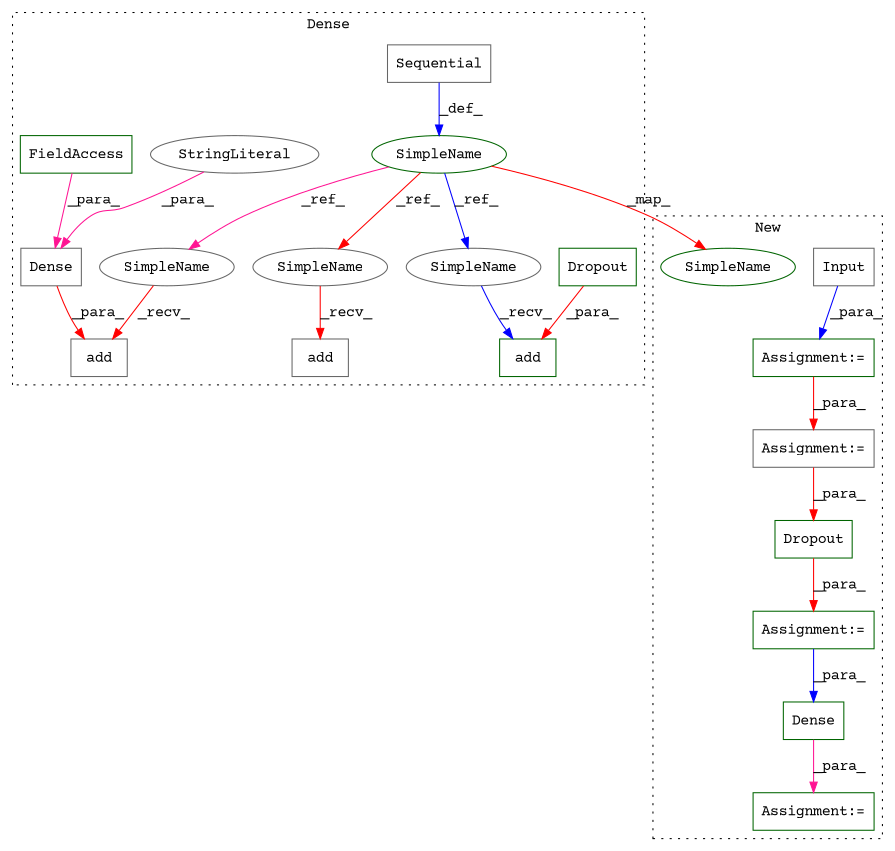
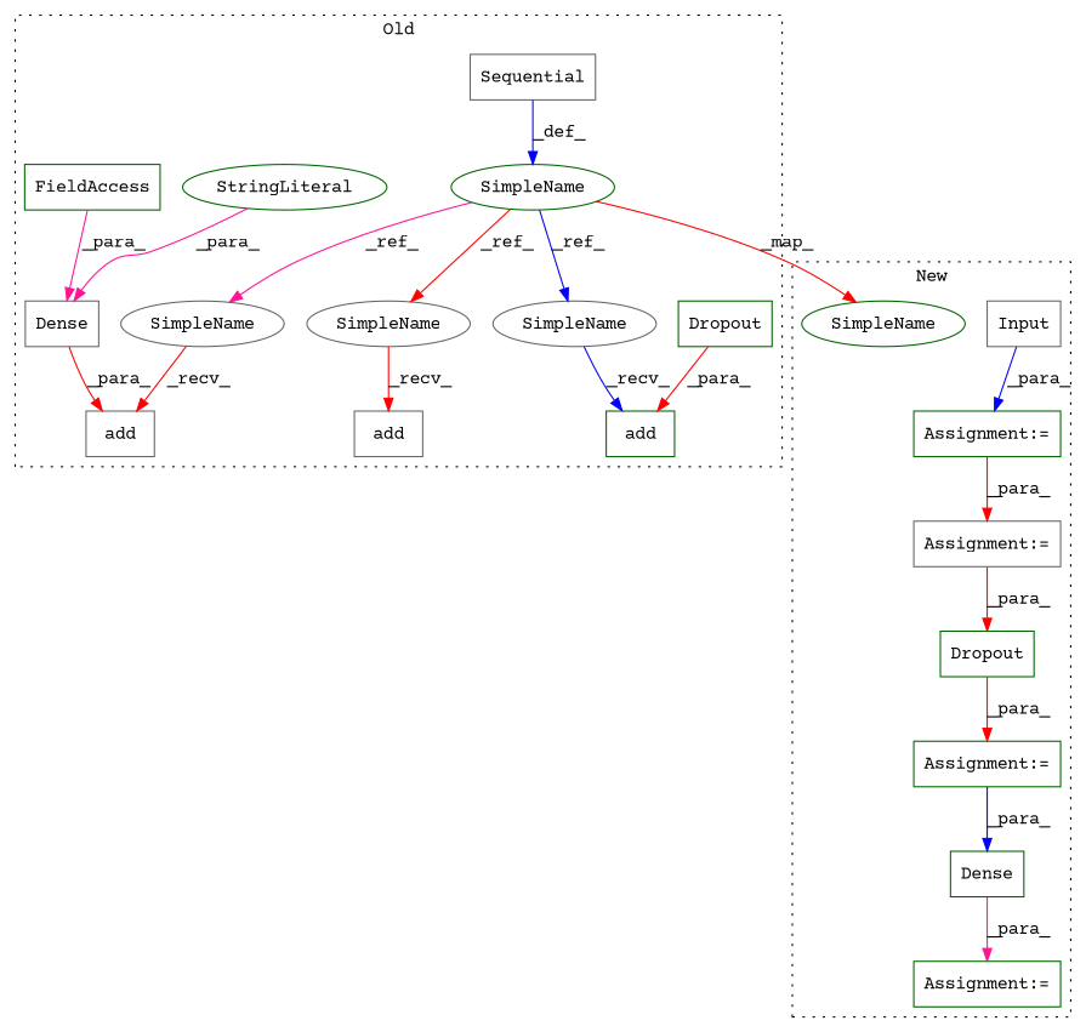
  digraph {
    fontname="Courier Prime"
    node [a=32 color=gray40 fontname="Courier Prime" l=5 shape=box]
    edge [color=red fontname="Courier Prime"]
    n1 [l=12 label=Sequential s=1761]
    n2 [l="4,1" label=add s="2171,2206"]
    n3 [l="6,1" label=Dense s="2175,2205"]
    n4 [color=darkgreen l="4,1" label=add s="2142,2158"]
    n5 [color=darkgreen l="8,1" label=Dropout s="2146,2157"]
    n6 [l="4,1" label=add s="2082,2095"]
    n7 [a=22 color=darkgreen l=14 label=FieldAccess s=2181]
    n8 [a=42 color=darkgreen label=SimpleName s=1755 shape=ellipse]
-   n9 [a=45 l=9 label=StringLiteral s=2196 shape=ellipse]
+   n9 [a=45 color=darkgreen l=9 label=StringLiteral s=2196 shape=ellipse]
    n10 [a=42 label=SimpleName s=2165 shape=ellipse]
    n11 [a=42 label=SimpleName s=2136 shape=ellipse]
    n12 [a=42 label=SimpleName s=2076 shape=ellipse]
    n13 [color=darkgreen l="8,1" label=Dropout s="2373,2394"]
    n14 [color=darkgreen l="6,1" label=Dense s="2539,2558"]
    n15 [l="6,1" label=Input s="2018,2040"]
    n16 [a=7 color=darkgreen l=1 label="Assignment:=" s=2538]
    n17 [a=7 color=darkgreen l=1 label="Assignment:=" s=2235]
    n18 [a=7 l=1 label="Assignment:=" s=2333]
    n19 [a=7 color=darkgreen l=1 label="Assignment:=" s=2372]
    n20 [a=42 color=darkgreen label=SimpleName s=2565 shape=ellipse]
    subgraph cluster_1 {
-     label=Dense
+     label=Old
      style=dotted
      n1
      n2
      n3
      n4
      n5
      n6
      n7
      n8
      n9
      n10
      n11
      n12
    }
    subgraph cluster_2 {
      label=New
      style=dotted
      n13
      n14
      n15
      n16
      n17
      n18
      n19
      n20
    }
    n1 -> n8 [color=blue label=_def_]
    n3 -> n2 [label=_para_]
    n5 -> n4 [label=_para_]
    n7 -> n3 [color=deeppink label=_para_]
    n8 -> n10 [color=deeppink label=_ref_]
    n8 -> n11 [color=blue label=_ref_]
    n8 -> n12 [label=_ref_]
    n8 -> n20 [label=_map_]
    n9 -> n3 [color=deeppink label=_para_]
    n10 -> n2 [label=_recv_]
    n11 -> n4 [color=blue label=_recv_]
    n12 -> n6 [label=_recv_]
    n13 -> n19 [label=_para_]
    n14 -> n16 [color=deeppink label=_para_]
    n15 -> n17 [color=blue label=_para_]
    n17 -> n18 [label=_para_]
    n18 -> n13 [label=_para_]
    n19 -> n14 [color=blue label=_para_]
  }
